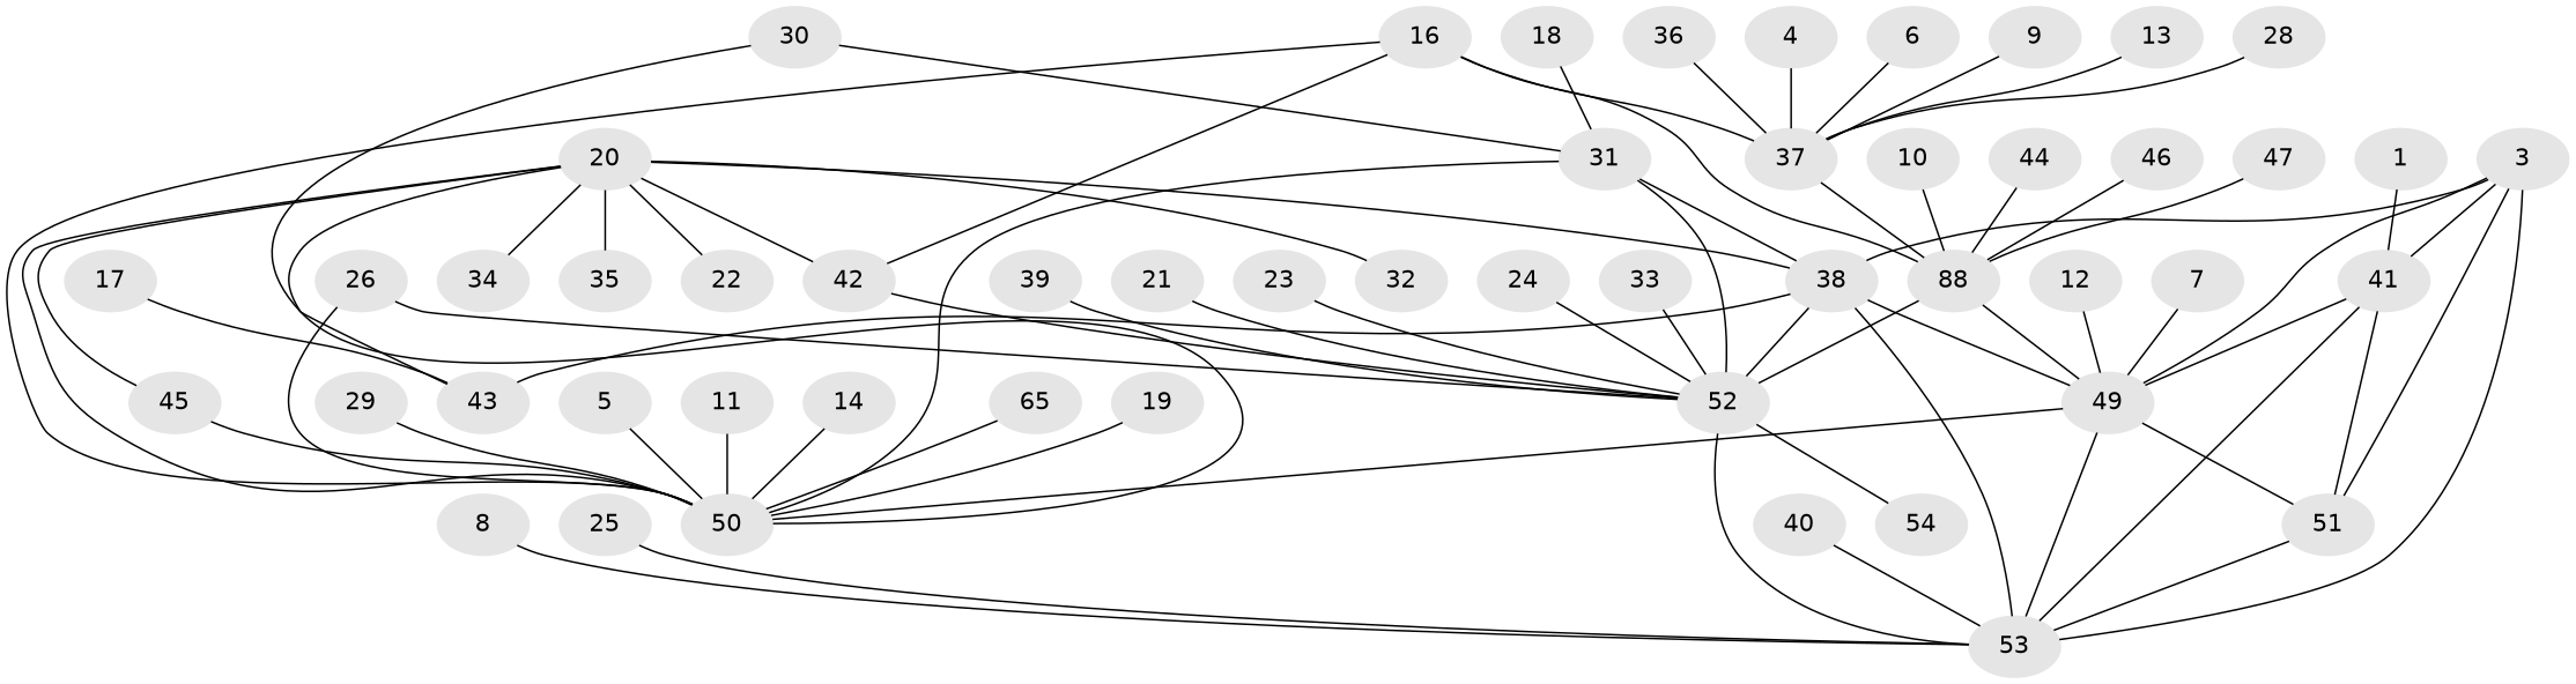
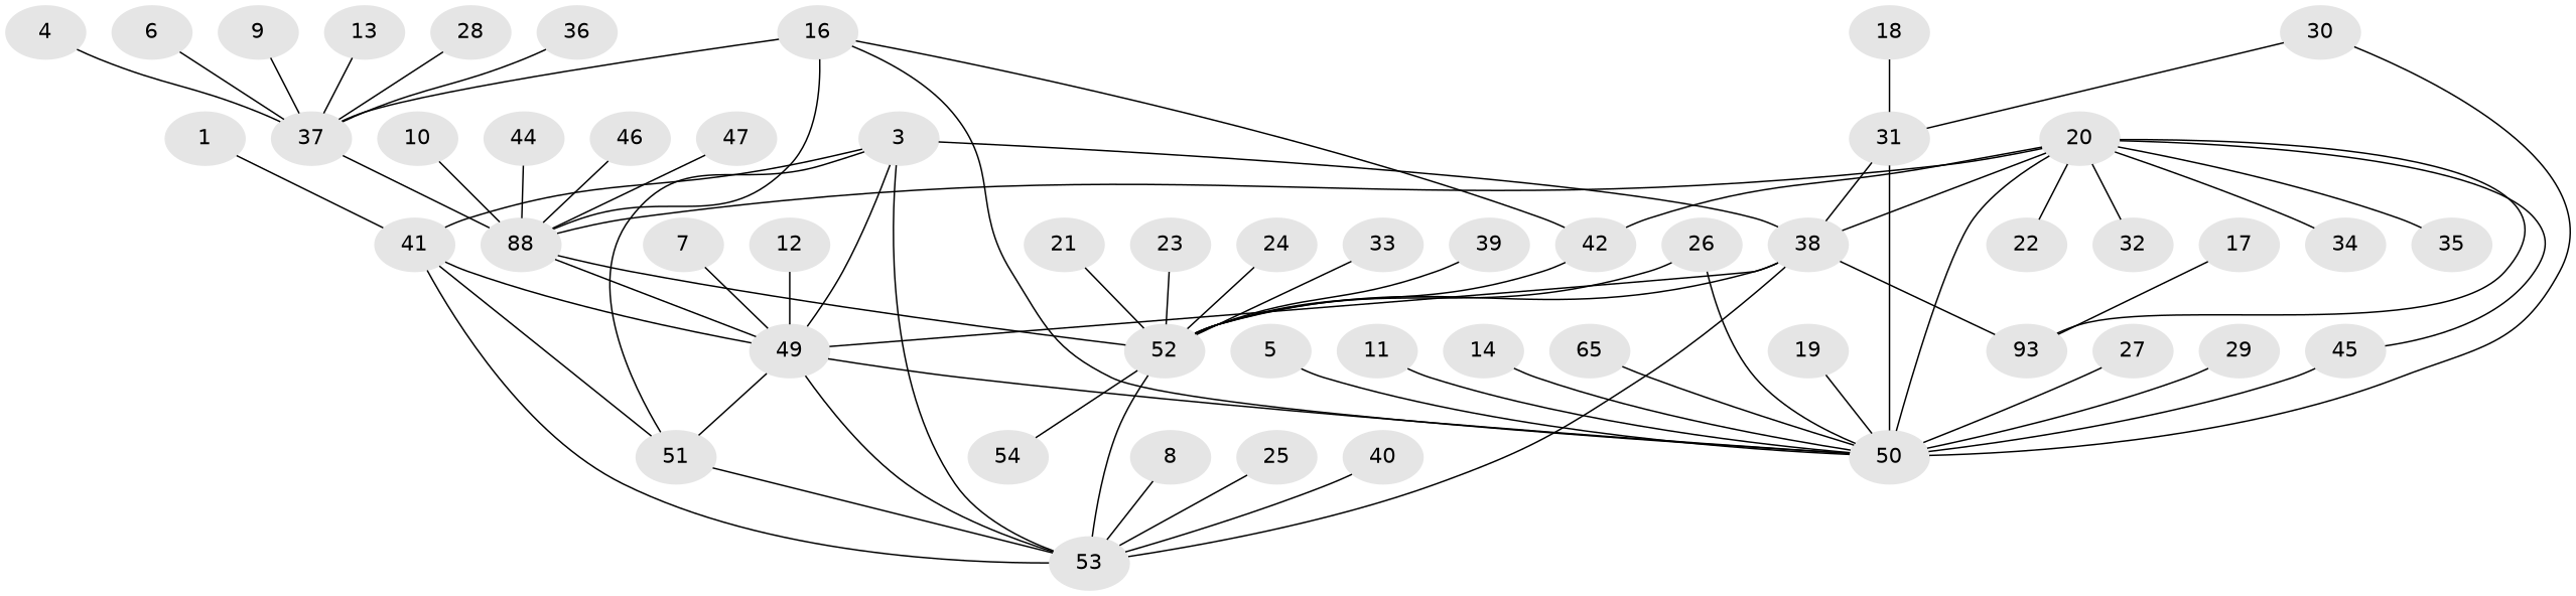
  graph {
    fontname="DejaVu Sans"
    node [color=gray90 fontname="DejaVu Sans" style=filled]
    edge [fontname="DejaVu Sans" weight=1.0]
    1
    41
    49
    51
    53
    n6 [label=88]
    52
    3
    38
-   43
+   43 [label=93]
    50
    4
    37
    5
    6
    7
    8
    9
    10
    11
    12
    13
    14
    n24 [label=65]
    16
    42
    17
    18
    31
    19
    20
    22
    32
    34
    35
    45
    21
    54
    23
    24
    25
    26
+   27
    28
    29
    30
    33
    36
    39
    40
    44
    46
    47
    1 -- 41
    41 -- 49
    41 -- 51
    41 -- 53
    49 -- 51
    49 -- 53
    49 -- 50
    51 -- 53
    n6 -- 49
    n6 -- 52 [weight=2.0]
    52 -- 53
    52 -- 54
    3 -- 41
    3 -- 49
    3 -- 51
    3 -- 53
    3 -- 38
    38 -- 49
    38 -- 53
    38 -- 52
    38 -- 43
    4 -- 37
    37 -- n6 [weight=3.0]
    5 -- 50
    6 -- 37
    7 -- 49
    8 -- 53
    9 -- 37
    10 -- n6
    11 -- 50
    12 -- 49
    13 -- 37
    14 -- 50
    n24 -- 50
    16 -- n6 [weight=3.0]
    16 -- 50
    16 -- 37
    16 -- 42
    42 -- 52
    17 -- 43
    18 -- 31
-   31 -- 52 [weight=4.0]
    31 -- 38
    31 -- 50 [weight=2.0]
    19 -- 50
+   20 -- n6
    20 -- 38 [weight=3.0]
    20 -- 43 [weight=3.0]
    20 -- 50
    20 -- 42
    20 -- 22
    20 -- 32
    20 -- 34
    20 -- 35
    20 -- 45
    45 -- 50 [weight=4.0]
    21 -- 52
    23 -- 52
    24 -- 52
    25 -- 53
    26 -- 52
    26 -- 50
+   27 -- 50
    28 -- 37
    29 -- 50
    30 -- 50
    30 -- 31
    33 -- 52
    36 -- 37
    39 -- 52
    40 -- 53
    44 -- n6
    46 -- n6
    47 -- n6
  }
